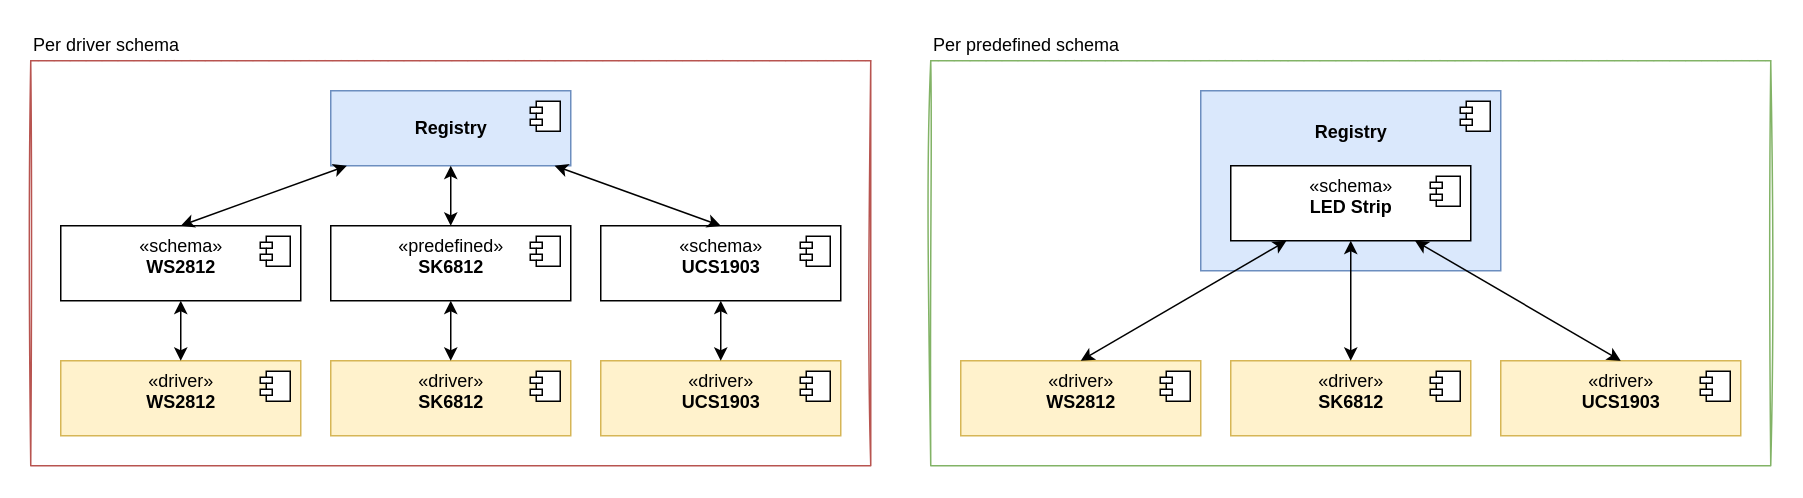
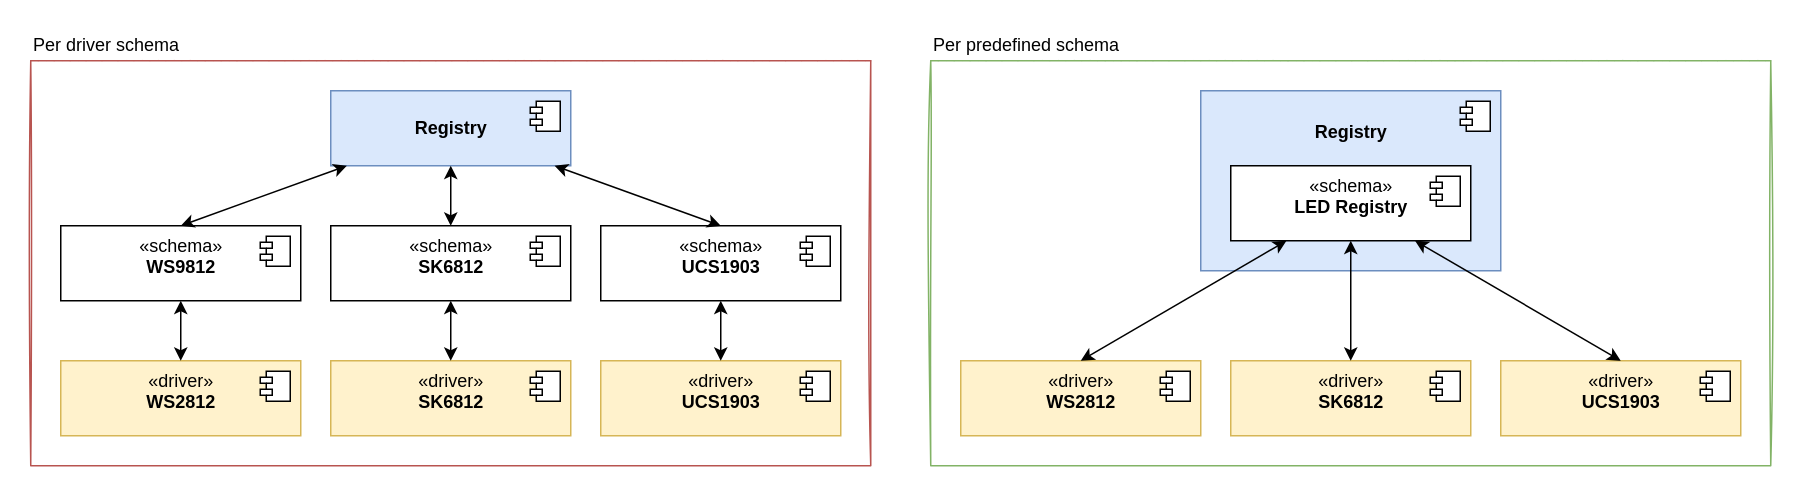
  <mxCell id="0" />
  <mxCell id="1" parent="0" />
  <mxCell id="2" value="&lt;b&gt;&lt;br&gt;Registry&lt;/b&gt;" style="html=1;dropTarget=0;verticalAlign=top;fillColor=#dae8fc;strokeColor=#6c8ebf;" parent="1" vertex="1"><mxGeometry x="800" y="60" width="200" height="120" as="geometry" /></mxCell>
  <mxCell id="3" value="" style="shape=module;jettyWidth=8;jettyHeight=4;" parent="2" vertex="1"><mxGeometry x="1" width="20" height="20" relative="1" as="geometry"><mxPoint x="-27" y="7" as="offset" /></mxGeometry></mxCell>
  <mxCell id="4" value="«driver»&lt;br&gt;&lt;b&gt;WS2812&lt;/b&gt;" style="html=1;dropTarget=0;verticalAlign=top;fillColor=#fff2cc;strokeColor=#d6b656;" parent="1" vertex="1"><mxGeometry x="40" y="240" width="160" height="50" as="geometry" /></mxCell>
  <mxCell id="5" value="" style="shape=module;jettyWidth=8;jettyHeight=4;" parent="4" vertex="1"><mxGeometry x="1" width="20" height="20" relative="1" as="geometry"><mxPoint x="-27" y="7" as="offset" /></mxGeometry></mxCell>
  <mxCell id="6" value="«driver»&lt;br&gt;&lt;b&gt;SK6812&lt;/b&gt;" style="html=1;dropTarget=0;verticalAlign=top;fillColor=#fff2cc;strokeColor=#d6b656;" parent="1" vertex="1"><mxGeometry x="220" y="240" width="160" height="50" as="geometry" /></mxCell>
  <mxCell id="7" value="" style="shape=module;jettyWidth=8;jettyHeight=4;" parent="6" vertex="1"><mxGeometry x="1" width="20" height="20" relative="1" as="geometry"><mxPoint x="-27" y="7" as="offset" /></mxGeometry></mxCell>
  <mxCell id="8" value="«driver»&lt;br&gt;&lt;b&gt;UCS1903&lt;/b&gt;" style="html=1;dropTarget=0;verticalAlign=top;fillColor=#fff2cc;strokeColor=#d6b656;" parent="1" vertex="1"><mxGeometry x="400" y="240" width="160" height="50" as="geometry" /></mxCell>
  <mxCell id="9" value="" style="shape=module;jettyWidth=8;jettyHeight=4;" parent="8" vertex="1"><mxGeometry x="1" width="20" height="20" relative="1" as="geometry"><mxPoint x="-27" y="7" as="offset" /></mxGeometry></mxCell>
- <mxCell id="10" value="«schema»&lt;br&gt;&lt;b&gt;WS2812&lt;/b&gt;" style="html=1;dropTarget=0;verticalAlign=top;" parent="1" vertex="1"><mxGeometry x="40" y="150" width="160" height="50" as="geometry" /></mxCell>
+ <mxCell id="10" value="«schema»&lt;br&gt;&lt;b&gt;WS9812&lt;/b&gt;" style="html=1;dropTarget=0;verticalAlign=top;" parent="1" vertex="1"><mxGeometry x="40" y="150" width="160" height="50" as="geometry" /></mxCell>
  <mxCell id="11" value="" style="shape=module;jettyWidth=8;jettyHeight=4;" parent="10" vertex="1"><mxGeometry x="1" width="20" height="20" relative="1" as="geometry"><mxPoint x="-27" y="7" as="offset" /></mxGeometry></mxCell>
- <mxCell id="12" value="«predefined»&lt;br&gt;&lt;b&gt;SK6812&lt;/b&gt;" style="html=1;dropTarget=0;verticalAlign=top;" parent="1" vertex="1"><mxGeometry x="220" y="150" width="160" height="50" as="geometry" /></mxCell>
+ <mxCell id="12" value="«schema»&lt;br&gt;&lt;b&gt;SK6812&lt;/b&gt;" style="html=1;dropTarget=0;verticalAlign=top;" parent="1" vertex="1"><mxGeometry x="220" y="150" width="160" height="50" as="geometry" /></mxCell>
  <mxCell id="13" value="" style="shape=module;jettyWidth=8;jettyHeight=4;" parent="12" vertex="1"><mxGeometry x="1" width="20" height="20" relative="1" as="geometry"><mxPoint x="-27" y="7" as="offset" /></mxGeometry></mxCell>
  <mxCell id="14" value="«schema»&lt;br&gt;&lt;b&gt;UCS1903&lt;/b&gt;" style="html=1;dropTarget=0;verticalAlign=top;" parent="1" vertex="1"><mxGeometry x="400" y="150" width="160" height="50" as="geometry" /></mxCell>
  <mxCell id="15" value="" style="shape=module;jettyWidth=8;jettyHeight=4;" parent="14" vertex="1"><mxGeometry x="1" width="20" height="20" relative="1" as="geometry"><mxPoint x="-27" y="7" as="offset" /></mxGeometry></mxCell>
  <mxCell id="16" value="" style="endArrow=classic;startArrow=classic;html=1;entryX=0.5;entryY=1;entryDx=0;entryDy=0;exitX=0.5;exitY=0;exitDx=0;exitDy=0;" parent="1" source="4" target="10" edge="1"><mxGeometry width="50" height="50" relative="1" as="geometry"><mxPoint x="190" y="490" as="sourcePoint" /><mxPoint x="240" y="440" as="targetPoint" /></mxGeometry></mxCell>
  <mxCell id="17" value="" style="endArrow=classic;startArrow=classic;html=1;entryX=0.5;entryY=1;entryDx=0;entryDy=0;exitX=0.5;exitY=0;exitDx=0;exitDy=0;" parent="1" source="6" target="12" edge="1"><mxGeometry width="50" height="50" relative="1" as="geometry"><mxPoint x="130" y="250" as="sourcePoint" /><mxPoint x="130" y="210" as="targetPoint" /></mxGeometry></mxCell>
  <mxCell id="18" value="" style="endArrow=classic;startArrow=classic;html=1;entryX=0.5;entryY=1;entryDx=0;entryDy=0;exitX=0.5;exitY=0;exitDx=0;exitDy=0;" parent="1" source="8" target="14" edge="1"><mxGeometry width="50" height="50" relative="1" as="geometry"><mxPoint x="310" y="250" as="sourcePoint" /><mxPoint x="310" y="210" as="targetPoint" /></mxGeometry></mxCell>
  <mxCell id="19" value="&lt;b&gt;Registry&lt;/b&gt;" style="html=1;dropTarget=0;verticalAlign=middle;fillColor=#dae8fc;strokeColor=#6c8ebf;" parent="1" vertex="1"><mxGeometry x="220" y="60" width="160" height="50" as="geometry" /></mxCell>
  <mxCell id="20" value="" style="shape=module;jettyWidth=8;jettyHeight=4;" parent="19" vertex="1"><mxGeometry x="1" width="20" height="20" relative="1" as="geometry"><mxPoint x="-27" y="7" as="offset" /></mxGeometry></mxCell>
  <mxCell id="21" value="" style="endArrow=classic;startArrow=classic;html=1;exitX=0.5;exitY=0;exitDx=0;exitDy=0;" parent="1" source="10" target="19" edge="1"><mxGeometry width="50" height="50" relative="1" as="geometry"><mxPoint x="130" y="250" as="sourcePoint" /><mxPoint x="130" y="210" as="targetPoint" /></mxGeometry></mxCell>
  <mxCell id="22" value="" style="endArrow=classic;startArrow=classic;html=1;exitX=0.5;exitY=0;exitDx=0;exitDy=0;" parent="1" source="12" target="19" edge="1"><mxGeometry width="50" height="50" relative="1" as="geometry"><mxPoint x="310" y="250" as="sourcePoint" /><mxPoint x="310" y="210" as="targetPoint" /></mxGeometry></mxCell>
  <mxCell id="23" value="" style="endArrow=classic;startArrow=classic;html=1;exitX=0.5;exitY=0;exitDx=0;exitDy=0;" parent="1" source="14" target="19" edge="1"><mxGeometry width="50" height="50" relative="1" as="geometry"><mxPoint x="310" y="160" as="sourcePoint" /><mxPoint x="310" y="120" as="targetPoint" /></mxGeometry></mxCell>
  <mxCell id="24" value="«driver»&lt;br&gt;&lt;b&gt;WS2812&lt;/b&gt;" style="html=1;dropTarget=0;verticalAlign=top;fillColor=#fff2cc;strokeColor=#d6b656;" parent="1" vertex="1"><mxGeometry x="640" y="240" width="160" height="50" as="geometry" /></mxCell>
  <mxCell id="25" value="" style="shape=module;jettyWidth=8;jettyHeight=4;" parent="24" vertex="1"><mxGeometry x="1" width="20" height="20" relative="1" as="geometry"><mxPoint x="-27" y="7" as="offset" /></mxGeometry></mxCell>
  <mxCell id="26" value="«driver»&lt;br&gt;&lt;b&gt;SK6812&lt;/b&gt;" style="html=1;dropTarget=0;verticalAlign=top;fillColor=#fff2cc;strokeColor=#d6b656;" parent="1" vertex="1"><mxGeometry x="820" y="240" width="160" height="50" as="geometry" /></mxCell>
  <mxCell id="27" value="" style="shape=module;jettyWidth=8;jettyHeight=4;" parent="26" vertex="1"><mxGeometry x="1" width="20" height="20" relative="1" as="geometry"><mxPoint x="-27" y="7" as="offset" /></mxGeometry></mxCell>
  <mxCell id="28" value="«driver»&lt;br&gt;&lt;b&gt;UCS1903&lt;/b&gt;" style="html=1;dropTarget=0;verticalAlign=top;fillColor=#fff2cc;strokeColor=#d6b656;" parent="1" vertex="1"><mxGeometry x="1000" y="240" width="160" height="50" as="geometry" /></mxCell>
  <mxCell id="29" value="" style="shape=module;jettyWidth=8;jettyHeight=4;" parent="28" vertex="1"><mxGeometry x="1" width="20" height="20" relative="1" as="geometry"><mxPoint x="-27" y="7" as="offset" /></mxGeometry></mxCell>
- <mxCell id="30" value="«schema»&lt;br&gt;&lt;b&gt;LED Strip&lt;/b&gt;" style="html=1;dropTarget=0;verticalAlign=top;" parent="1" vertex="1"><mxGeometry x="820" y="110" width="160" height="50" as="geometry" /></mxCell>
+ <mxCell id="30" value="«schema»&lt;br&gt;&lt;b&gt;LED Registry&lt;/b&gt;" style="html=1;dropTarget=0;verticalAlign=top;" parent="1" vertex="1"><mxGeometry x="820" y="110" width="160" height="50" as="geometry" /></mxCell>
  <mxCell id="31" value="" style="shape=module;jettyWidth=8;jettyHeight=4;" parent="30" vertex="1"><mxGeometry x="1" width="20" height="20" relative="1" as="geometry"><mxPoint x="-27" y="7" as="offset" /></mxGeometry></mxCell>
  <mxCell id="32" value="" style="endArrow=classic;startArrow=classic;html=1;exitX=0.5;exitY=0;exitDx=0;exitDy=0;" parent="1" source="24" target="30" edge="1"><mxGeometry width="50" height="50" relative="1" as="geometry"><mxPoint x="790" y="490" as="sourcePoint" /><mxPoint x="720" y="200" as="targetPoint" /></mxGeometry></mxCell>
  <mxCell id="33" value="" style="endArrow=classic;startArrow=classic;html=1;entryX=0.5;entryY=1;entryDx=0;entryDy=0;exitX=0.5;exitY=0;exitDx=0;exitDy=0;" parent="1" source="26" target="30" edge="1"><mxGeometry width="50" height="50" relative="1" as="geometry"><mxPoint x="730" y="250" as="sourcePoint" /><mxPoint x="730" y="210" as="targetPoint" /></mxGeometry></mxCell>
  <mxCell id="34" value="" style="endArrow=classic;startArrow=classic;html=1;exitX=0.5;exitY=0;exitDx=0;exitDy=0;" parent="1" source="28" target="30" edge="1"><mxGeometry width="50" height="50" relative="1" as="geometry"><mxPoint x="910" y="250" as="sourcePoint" /><mxPoint x="1080" y="200" as="targetPoint" /></mxGeometry></mxCell>
  <mxCell id="35" value="" style="swimlane;startSize=0;fillColor=#d5e8d4;strokeColor=#82b366;sketch=1;" parent="1" vertex="1"><mxGeometry x="620" y="40" width="560" height="270" as="geometry" /></mxCell>
  <mxCell id="36" value="" style="swimlane;startSize=0;fillColor=#f8cecc;strokeColor=#b85450;sketch=1;" parent="1" vertex="1"><mxGeometry x="20" y="40" width="560" height="270" as="geometry" /></mxCell>
  <mxCell id="37" value="Per predefined schema" style="text;html=1;align=left;verticalAlign=middle;resizable=0;points=[];autosize=1;strokeColor=none;fillColor=none;" parent="1" vertex="1"><mxGeometry x="620" y="20" width="160" height="20" as="geometry" /></mxCell>
  <mxCell id="38" value="Per driver schema" style="text;html=1;align=left;verticalAlign=middle;resizable=0;points=[];autosize=1;strokeColor=none;fillColor=none;" parent="1" vertex="1"><mxGeometry x="20" y="20" width="120" height="20" as="geometry" /></mxCell>
